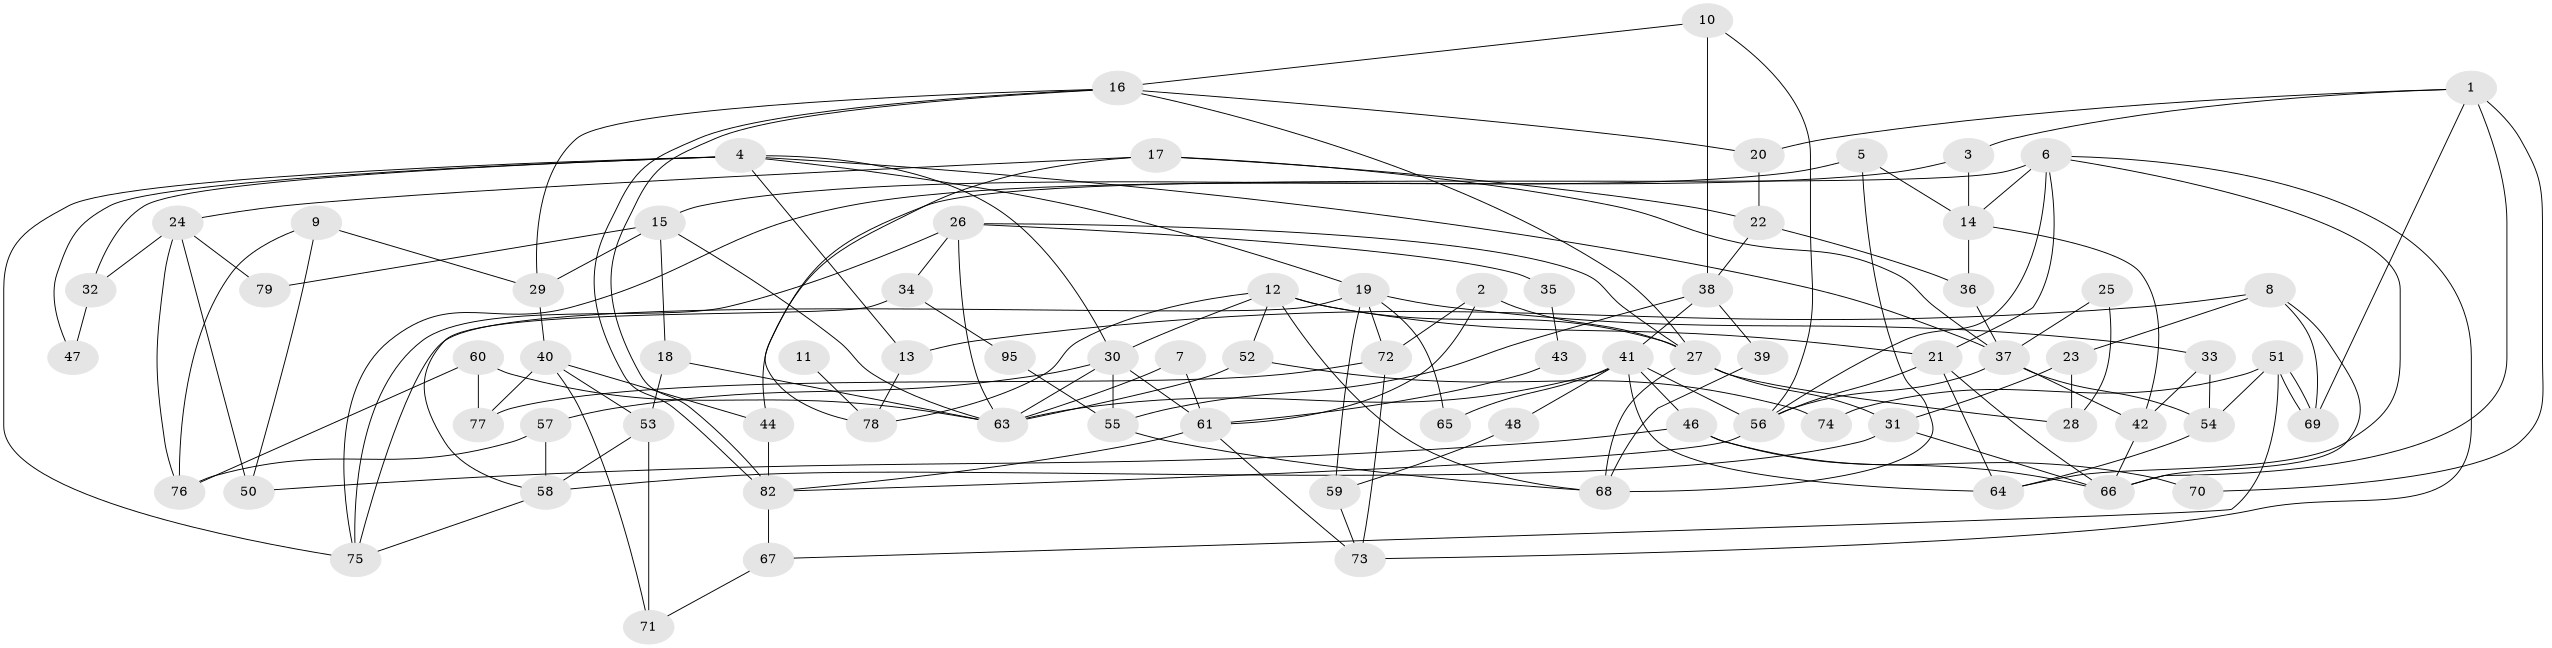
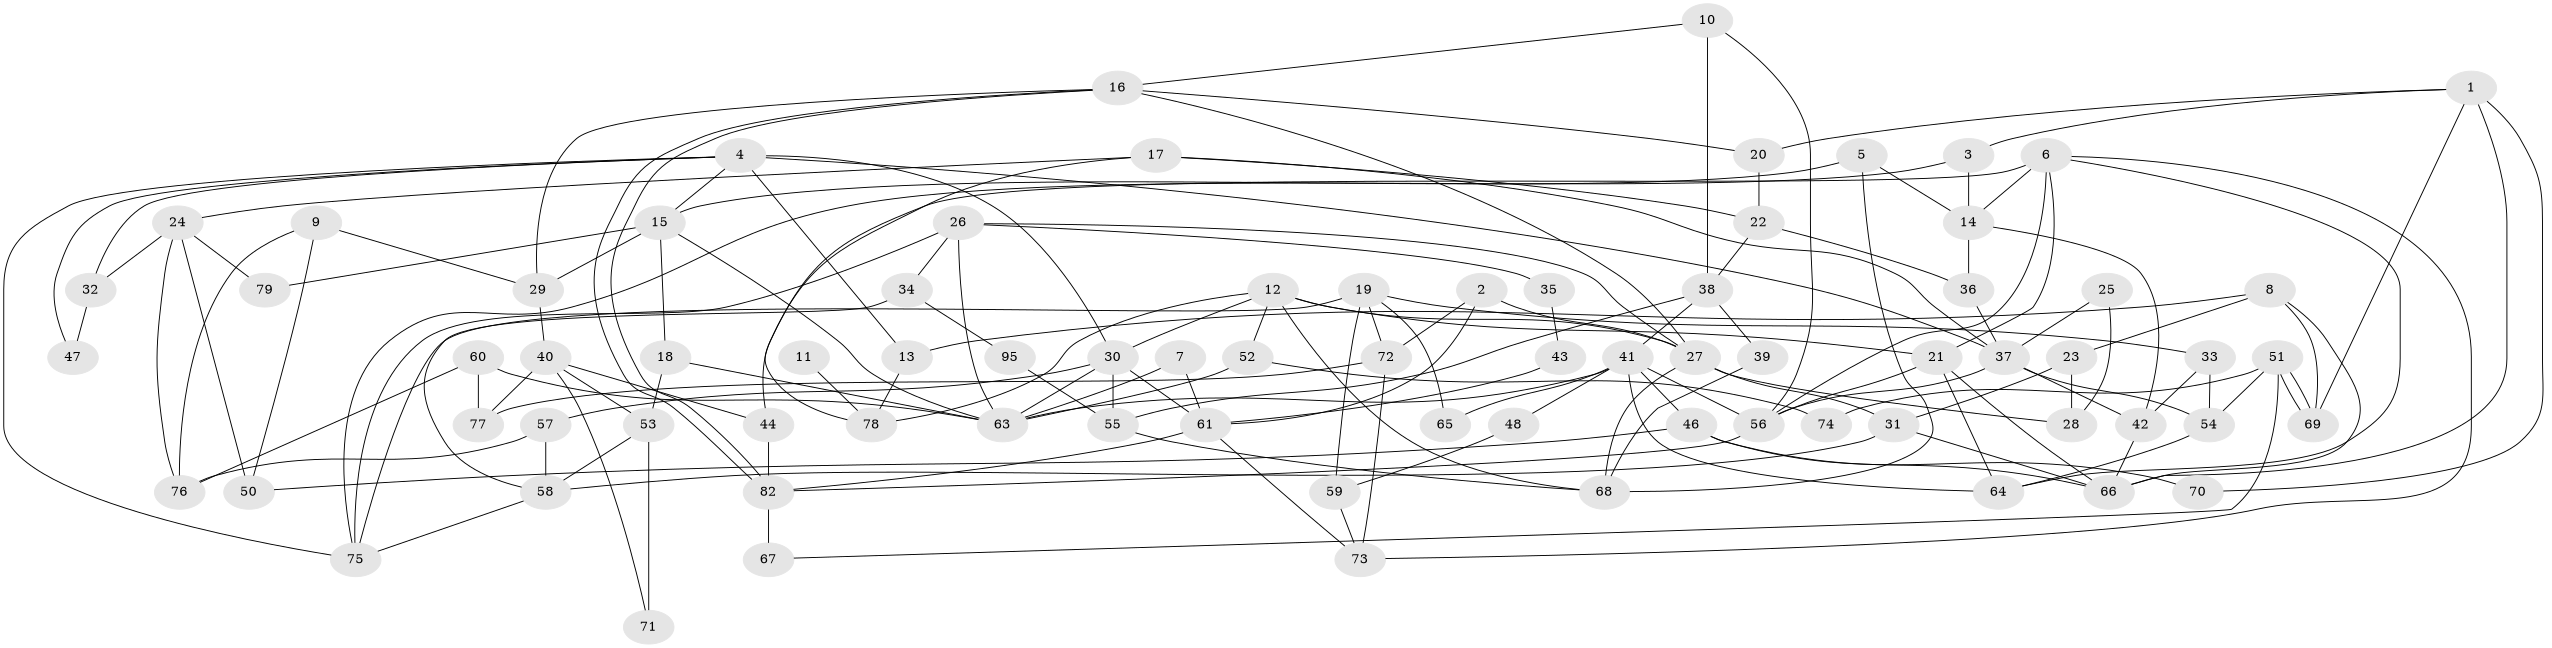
  graph {
    node [color=gray90 style=filled]
    1
    3
    20
    66
    69
    70
    14
    75
    22
    2
    27
    61
    72
    68
    28
    31
    73
    n18 [label=82]
    77
    36
    42
    4
    13
    19
    30
    32
    37
    47
    78
    33
    59
    65
    63
    55
    57
    56
    54
    5
    15
    29
    18
    79
    6
    21
    44
    64
    7
    8
    23
    9
    50
    76
    40
    10
    16
    38
    39
    41
    11
    12
    52
    74
    53
    67
    17
    24
    58
    71
    25
    26
    34
    35
    n73 [label=95]
    43
    46
    48
    51
    60
    1 -- 3
    1 -- 20
    1 -- 66
    1 -- 69
    1 -- 70
    3 -- 14
    3 -- 75
    20 -- 22
    14 -- 36
    14 -- 42
    22 -- 36
    22 -- 38
    2 -- 27
    2 -- 61
    2 -- 72
    27 -- 68
    27 -- 28
    27 -- 31
    61 -- 73
    61 -- n18
    72 -- 73
    72 -- 77
    31 -- 66
    31 -- 58
    n18 -- 67
    36 -- 37
    42 -- 66
    4 -- 75
    4 -- 13
-   4 -- 19
+   4 -- 15
    4 -- 30
    4 -- 32
    4 -- 37
    4 -- 47
    13 -- 78
    19 -- 75
    19 -- 72
    19 -- 33
    19 -- 59
    19 -- 65
    30 -- 61
    30 -- 63
    30 -- 55
    30 -- 57
    32 -- 47
    37 -- 42
    37 -- 56
    37 -- 54
    33 -- 42
    33 -- 54
    59 -- 73
    55 -- 68
    57 -- 76
    57 -- 58
    56 -- n18
    54 -- 64
    5 -- 14
    5 -- 68
    5 -- 15
    15 -- 63
    15 -- 29
    15 -- 18
    15 -- 79
    29 -- 40
    18 -- 63
    18 -- 53
    6 -- 14
    6 -- 73
    6 -- 56
    6 -- 21
    6 -- 44
    6 -- 64
    21 -- 66
    21 -- 56
    21 -- 64
    44 -- n18
    7 -- 61
    7 -- 63
    8 -- 66
    8 -- 69
    8 -- 13
    8 -- 23
    23 -- 28
    23 -- 31
    9 -- 29
    9 -- 50
    9 -- 76
    40 -- 77
    40 -- 44
    40 -- 53
    40 -- 71
    10 -- 56
    10 -- 16
    10 -- 38
    16 -- 20
    16 -- 27
    16 -- n18
    16 -- n18
    16 -- 29
    38 -- 55
    38 -- 39
    38 -- 41
    39 -- 68
    41 -- 65
    41 -- 63
    41 -- 56
    41 -- 64
    41 -- 46
    41 -- 48
    11 -- 78
    12 -- 27
    12 -- 68
    12 -- 30
    12 -- 78
    12 -- 21
    12 -- 52
    52 -- 63
    52 -- 74
    53 -- 58
    53 -- 71
-   67 -- 71
    17 -- 22
    17 -- 37
    17 -- 78
    17 -- 24
    24 -- 32
    24 -- 79
    24 -- 50
    24 -- 76
    58 -- 75
    25 -- 28
    25 -- 37
    26 -- 75
    26 -- 27
    26 -- 63
    26 -- 34
    26 -- 35
    34 -- 58
    34 -- n73
    35 -- 43
    n73 -- 55
    43 -- 61
    46 -- 66
    46 -- 70
    46 -- 50
    48 -- 59
    51 -- 69
    51 -- 69
    51 -- 54
    51 -- 74
    51 -- 67
    60 -- 77
    60 -- 63
    60 -- 76
  }
